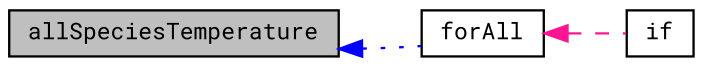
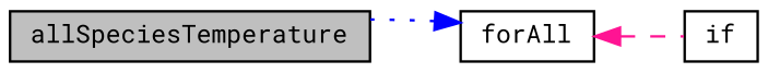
  digraph {
    fontname="Roboto Mono"
    rankdir=LR
    node [color=black fontname="Roboto Mono" fontsize=10 shape=record]
    edge [dir=back fontname="Roboto Mono" fontsize=10 labelfontname=Helvetica labelfontsize=10]
    n1 [fillcolor=grey75 fontcolor=black height=0.2 label=allSpeciesTemperature style=filled width=0.4]
    n2 [height=0.2 label=forAll width=0.4]
    n3 [height=0.2 label=if width=0.4]
-   n1 -> n2 [color=blue style=dotted]
+   n2 -> n1 [color=blue style=dotted]
    n2 -> n3 [color=deeppink style=dashed]
  }
